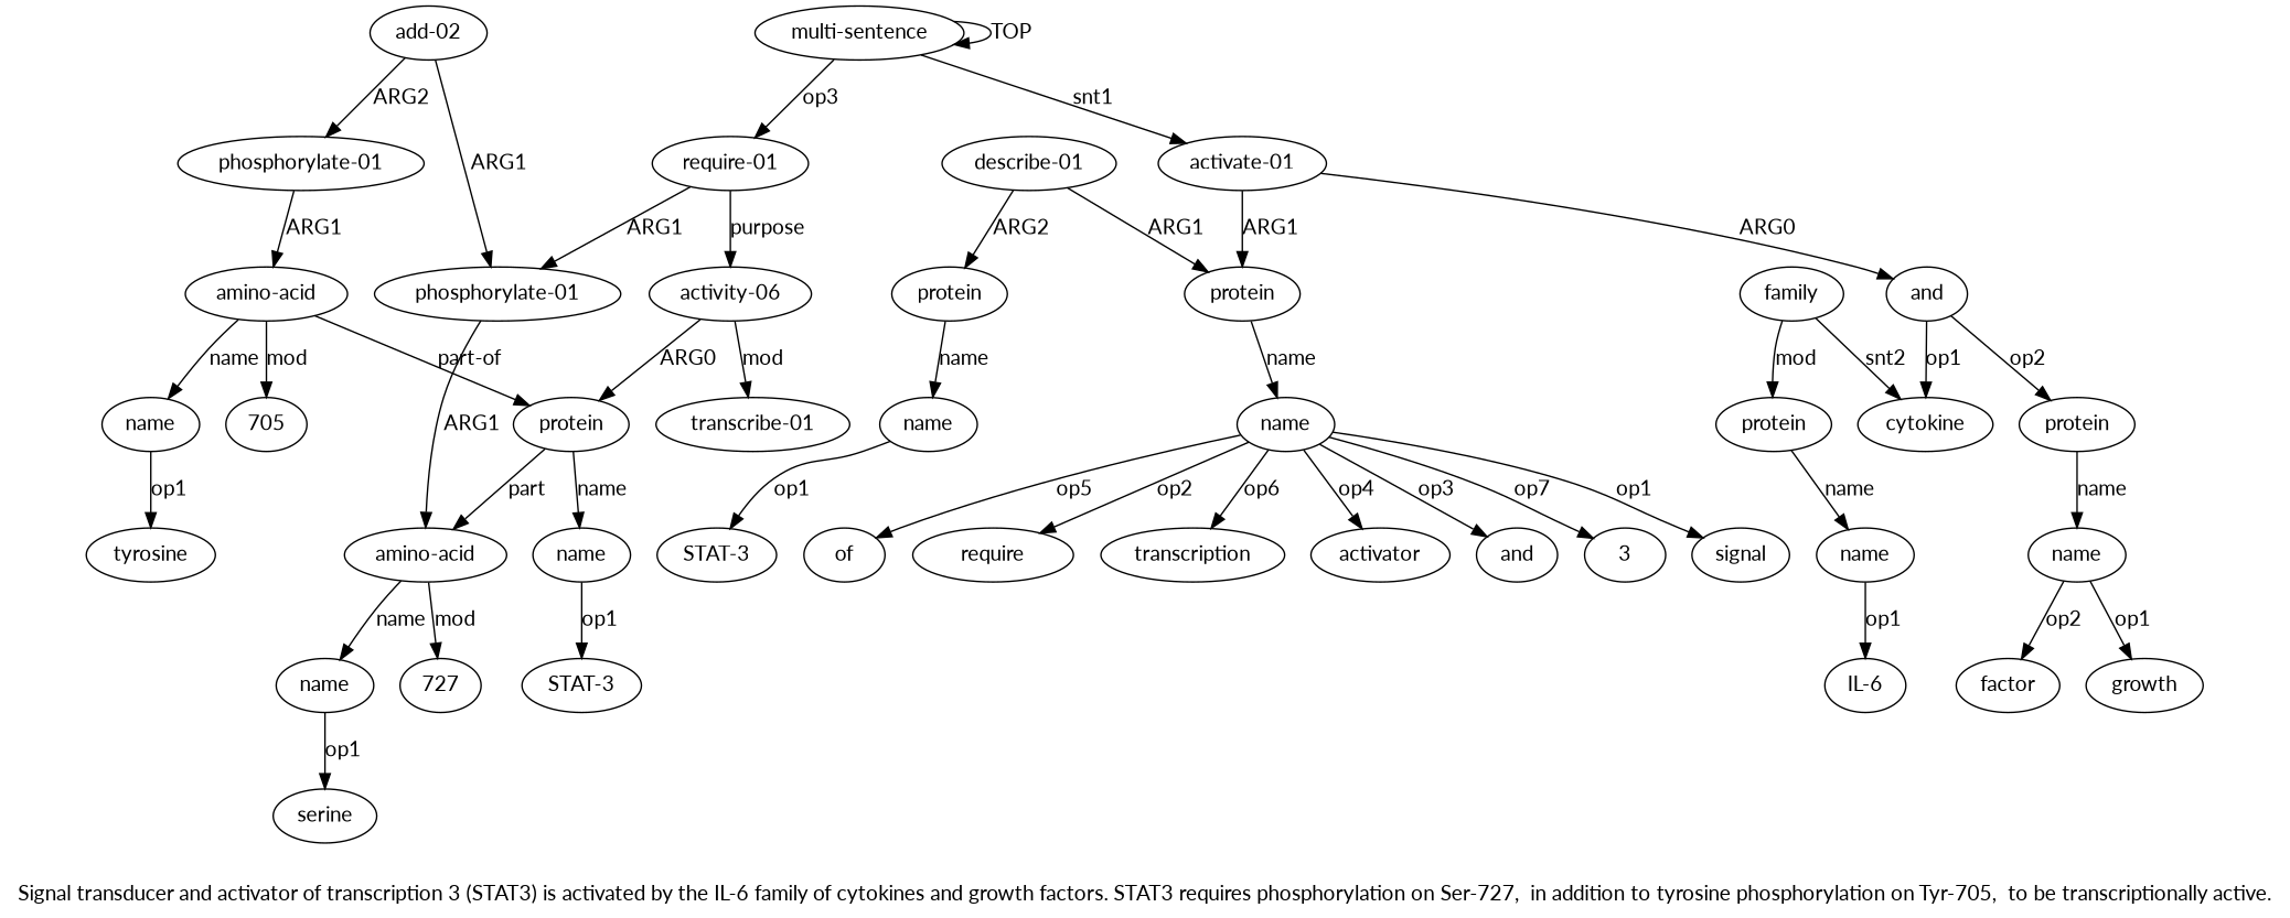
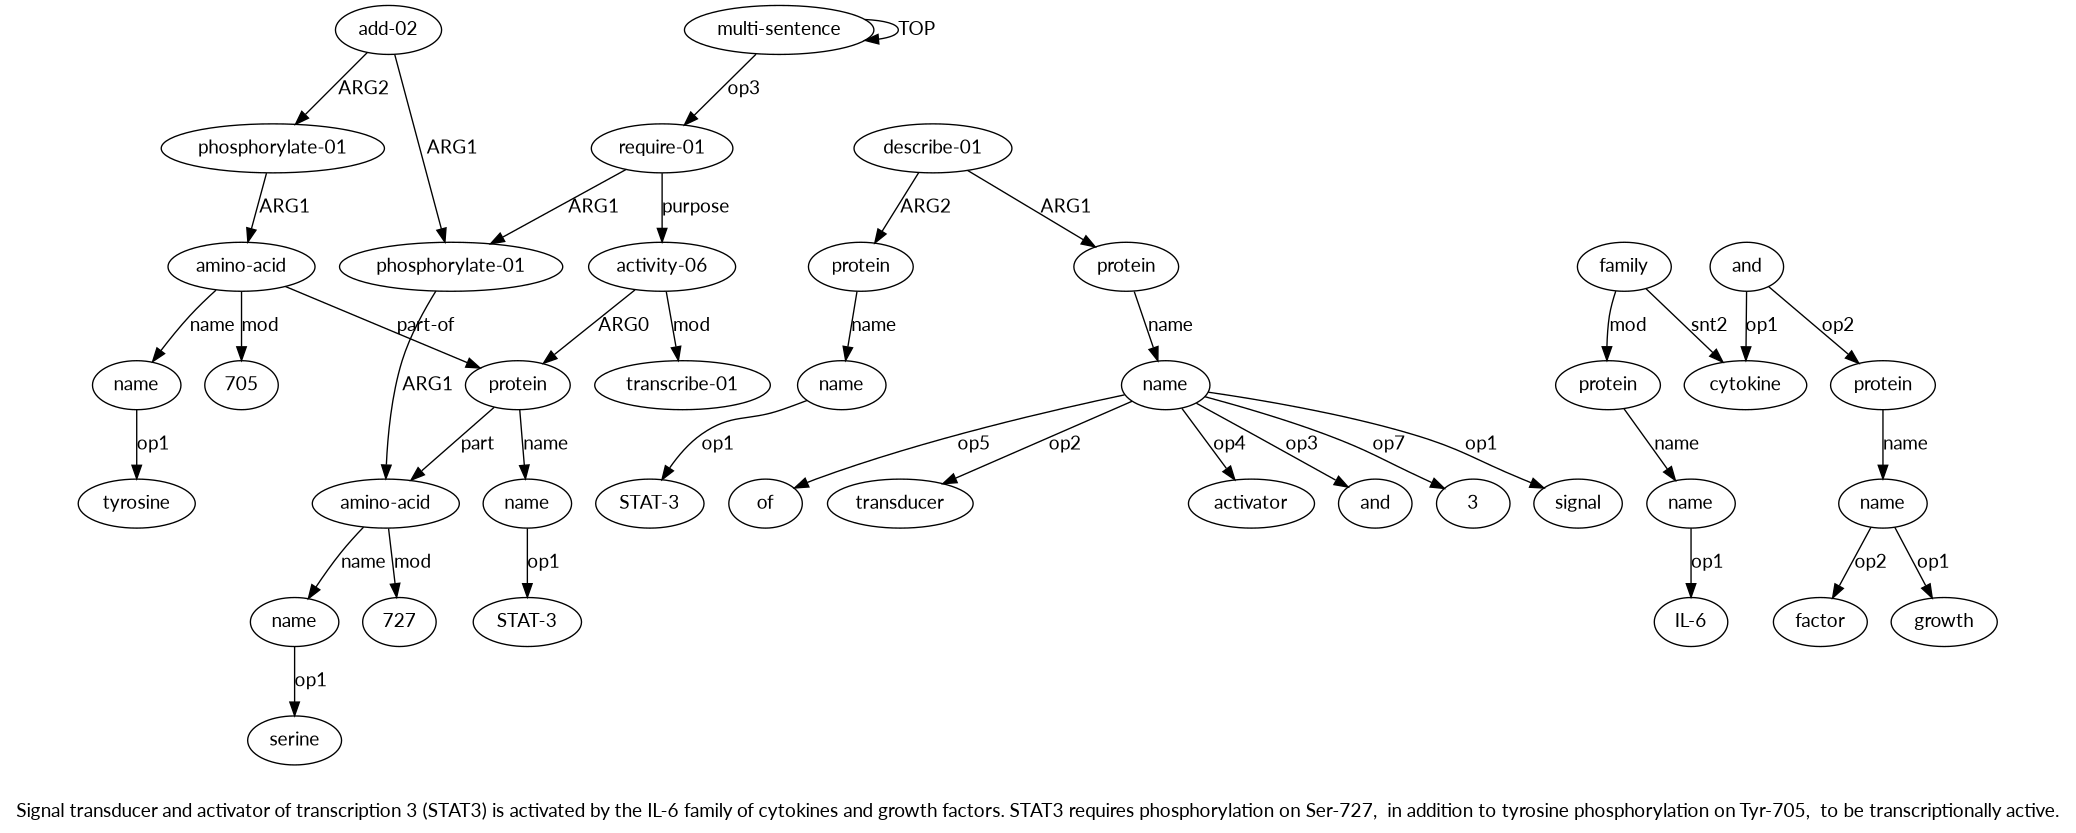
  digraph {
    fontname=Lato
    label="Signal transducer and activator of transcription 3 (STAT3) is activated by the IL-6 family of cytokines and growth factors. STAT3 requires phosphorylation on Ser-727,  in addition to tyrosine phosphorylation on Tyr-705,  to be transcriptionally active."
    node [color=black fontname=Lato gold_ind=-1 gold_label=name test_ind=-1 test_label=name]
    edge [color=black fontname=Lato gold_label=op1 test_label=op1]
    n1 [gold_ind=20 gold_label="add-02" label="add-02" test_ind=20 test_label="add-02"]
    n2 [gold_ind=21 gold_label="phosphorylate-01" label="phosphorylate-01" test_ind=21 test_label="phosphorylate-01"]
    n3 [gold_ind=15 gold_label="phosphorylate-01" label="phosphorylate-01" test_ind=15 test_label="phosphorylate-01"]
    n4 [gold_ind=22 gold_label="amino-acid" label="amino-acid" test_ind=22 test_label="amino-acid"]
    n5 [gold_ind=16 gold_label="amino-acid" label="amino-acid" test_ind=16 test_label="amino-acid"]
    n6 [gold_ind=23 label=name test_ind=23]
    n7 [gold_label=705 label=705 test_label=705]
    n8 [gold_ind=18 gold_label=protein label=protein test_ind=18 test_label=protein]
    n9 [gold_label=727 label=727 test_label=727]
    n10 [gold_ind=17 label=name test_ind=17]
    n11 [gold_label=tyrosine label=tyrosine test_label=tyrosine]
    n12 [gold_ind=19 label=name test_ind=19]
    n13 [gold_label="STAT-3" label="STAT-3" test_label="STAT-3"]
    n14 [gold_ind=24 gold_label="activity-06" label="activity-06" test_ind=24 test_label="activity-06"]
    n15 [gold_ind=25 gold_label="transcribe-01" label="transcribe-01" test_ind=25 test_label="transcribe-01"]
    n16 [gold_label=of label=of test_label=of]
    n17 [gold_label=factor label=factor test_label=factor]
    n18 [gold_label="STAT-3" label="STAT-3" test_label="STAT-3"]
    n19 [gold_label=serine label=serine test_label=serine]
-   n20 [gold_label=transducer label=require test_label=transducer]
+   n20 [gold_label=transducer label=transducer test_label=transducer]
    n21 [gold_label="IL-6" label="IL-6" test_label="IL-6"]
    n22 [gold_ind=14 gold_label="require-01" label="require-01" test_ind=14 test_label="require-01"]
    n23 [gold_ind=11 gold_label="describe-01" label="describe-01" test_ind=11 test_label="describe-01"]
    n24 [gold_ind=12 gold_label=protein label=protein test_ind=12 test_label=protein]
    n25 [gold_ind=9 gold_label=protein label=protein test_ind=9 test_label=protein]
    n26 [gold_ind=13 label=name test_ind=13]
    n27 [gold_ind=10 label=name test_ind=10]
-   n28 [gold_label=transcription label=transcription test_label=transcription]
    n29 [gold_label=activator label=activator test_label=activator]
    n30 [gold_label=and label=and test_label=and]
    n31 [gold_label=3 label=3 test_label=3]
    n32 [gold_label=signal label=signal test_label=signal]
-   n33 [gold_ind=1 gold_label="activate-01" label="activate-01" test_ind=1 test_label="activate-01"]
    n34 [gold_ind=2 gold_label=and label=and test_ind=2 test_label=and]
    n35 [gold_ind=3 gold_label=cytokine label=cytokine test_ind=3 test_label=cytokine]
    n36 [gold_ind=7 gold_label=protein label=protein test_ind=7 test_label=protein]
    n37 [gold_ind=8 label=name test_ind=8]
    n38 [gold_ind=0 gold_label="multi-sentence" label="multi-sentence" test_ind=0 test_label="multi-sentence"]
    n39 [gold_label=growth label=growth test_label=growth]
    n40 [gold_ind=5 gold_label=protein label=protein test_ind=5 test_label=protein]
    n41 [gold_ind=6 label=name test_ind=6]
    n42 [gold_ind=4 gold_label=family label=family test_ind=4 test_label=family]
    n1 -> n2 [gold_label=ARG2 label=ARG2 test_label=ARG2]
    n1 -> n3 [gold_label=ARG1 label=ARG1 test_label=ARG1]
    n2 -> n4 [gold_label=ARG1 label=ARG1 test_label=ARG1]
    n3 -> n5 [gold_label=ARG1 label=ARG1 test_label=ARG1]
    n4 -> n6 [gold_label=name label=name test_label=name]
    n4 -> n7 [gold_label=mod label=mod test_label=mod]
    n4 -> n8 [gold_label="part-of" label="part-of" test_label="part-of"]
    n5 -> n9 [gold_label=mod label=mod test_label=mod]
    n5 -> n10 [gold_label=name label=name test_label=name]
    n6 -> n11 [label=op1]
    n8 -> n5 [gold_label=part label=part test_label=part]
    n8 -> n12 [gold_label=name label=name test_label=name]
    n10 -> n19 [label=op1]
    n12 -> n13 [label=op1]
    n14 -> n8 [gold_label=ARG0 label=ARG0 test_label=ARG0]
    n14 -> n15 [gold_label=mod label=mod test_label=mod]
    n22 -> n3 [gold_label=ARG1 label=ARG1 test_label=ARG1]
    n22 -> n14 [gold_label=purpose label=purpose test_label=purpose]
    n23 -> n24 [gold_label=ARG2 label=ARG2 test_label=ARG2]
    n23 -> n25 [gold_label=ARG1 label=ARG1 test_label=ARG1]
    n24 -> n26 [gold_label=name label=name test_label=name]
    n25 -> n27 [gold_label=name label=name test_label=name]
    n26 -> n18 [label=op1]
    n27 -> n16 [gold_label=op5 label=op5 test_label=op5]
    n27 -> n20 [gold_label=op2 label=op2 test_label=op2]
-   n27 -> n28 [gold_label=op6 label=op6 test_label=op6]
    n27 -> n29 [gold_label=op4 label=op4 test_label=op4]
    n27 -> n30 [gold_label=op3 label=op3 test_label=op3]
    n27 -> n31 [gold_label=op7 label=op7 test_label=op7]
    n27 -> n32 [label=op1]
-   n33 -> n25 [gold_label=ARG1 label=ARG1 test_label=ARG1]
-   n33 -> n34 [gold_label=ARG0 label=ARG0 test_label=ARG0]
    n34 -> n35 [label=op1]
    n34 -> n36 [gold_label=op2 label=op2 test_label=op2]
    n36 -> n37 [gold_label=name label=name test_label=name]
    n37 -> n17 [gold_label=op2 label=op2 test_label=op2]
    n37 -> n39 [label=op1]
    n38 -> n22 [gold_label=snt2 label=op3 test_label=snt2]
-   n38 -> n33 [gold_label=snt1 label=snt1 test_label=snt1]
    n38 -> n38 [gold_label=TOP label=TOP test_label=TOP]
    n40 -> n41 [gold_label=name label=name test_label=name]
    n41 -> n21 [label=op1]
    n42 -> n35 [gold_label=part label=snt2 test_label=part]
    n42 -> n40 [gold_label=mod label=mod test_label=mod]
  }
